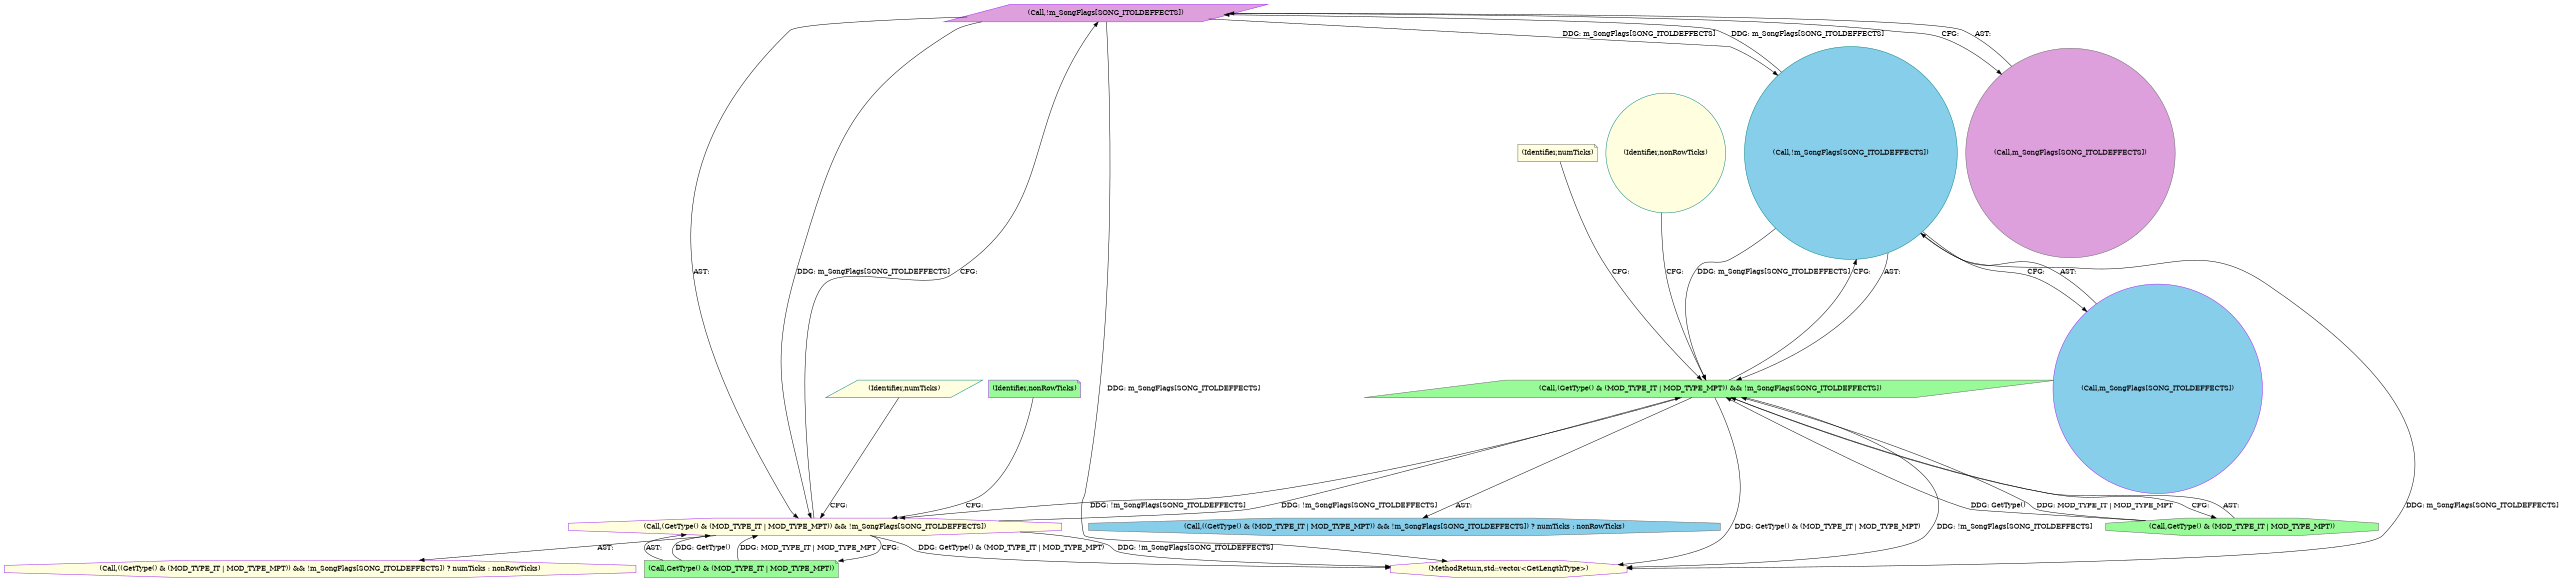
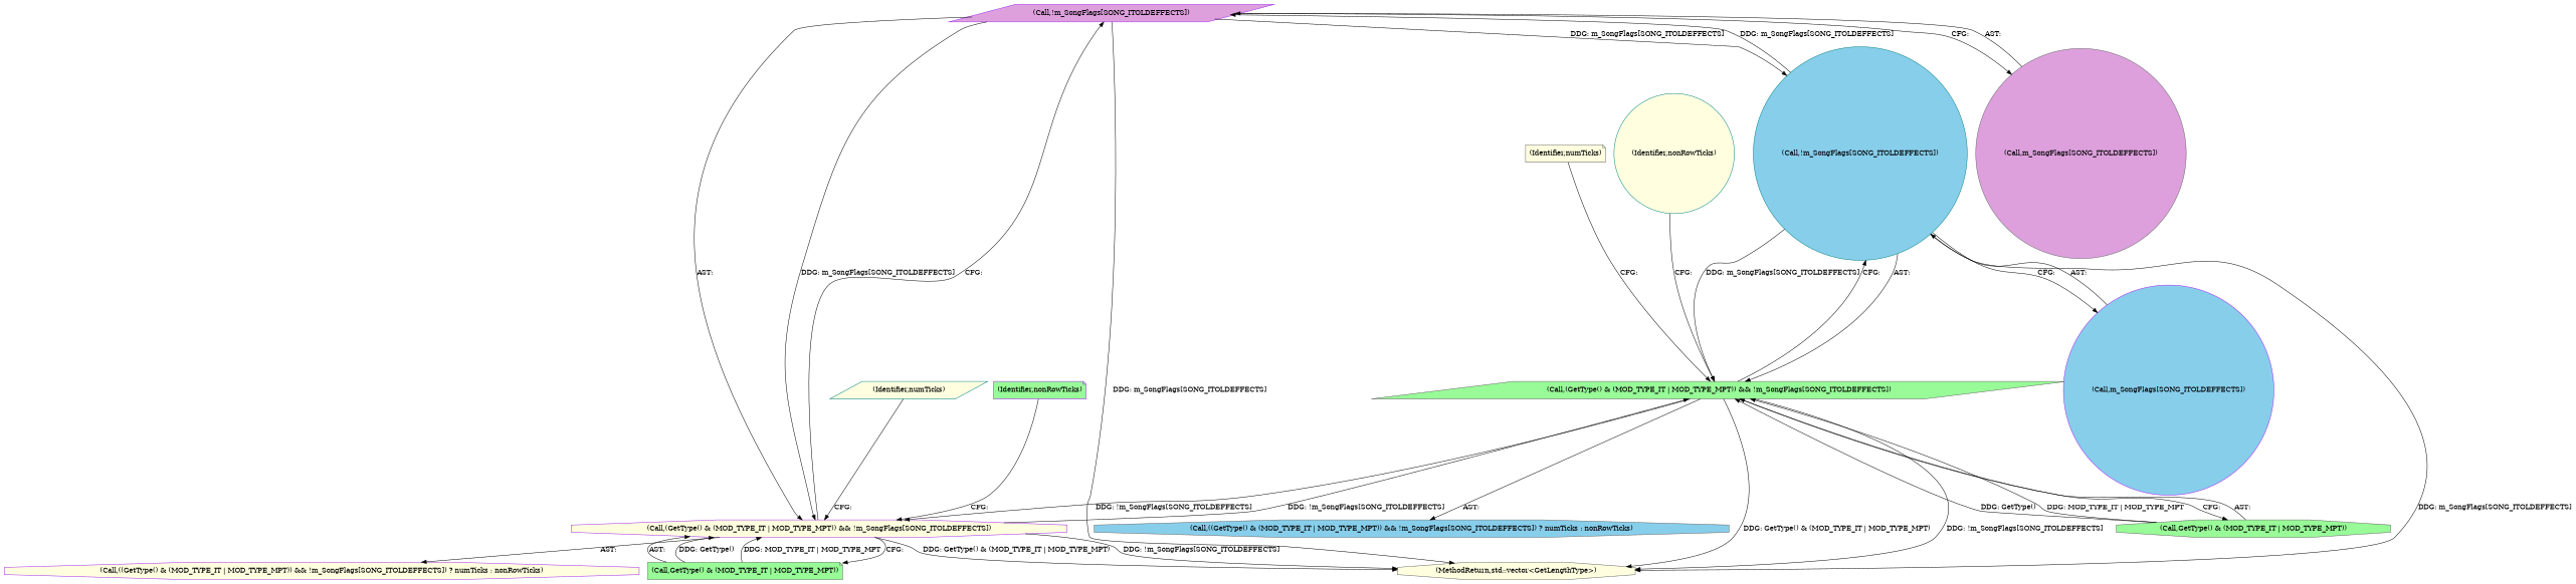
  digraph {
    node [style=filled fillcolor=lightyellow color=gray40 shape=octagon]
    n1 [label="(Call,!m_SongFlags[SONG_ITOLDEFFECTS])" fillcolor=plum color=purple shape=parallelogram]
    n2 [label="(Call,!m_SongFlags[SONG_ITOLDEFFECTS])" fillcolor=skyblue color=teal shape=circle]
    n3 [label="(Call,(GetType() & (MOD_TYPE_IT | MOD_TYPE_MPT)) && !m_SongFlags[SONG_ITOLDEFFECTS])" color=purple]
    n4 [label="(Call,m_SongFlags[SONG_ITOLDEFFECTS])" fillcolor=plum shape=circle]
-   n5 [label="(MethodReturn,std::vector<GetLengthType>)" color=purple]
+   n5 [label="(MethodReturn,std::vector<GetLengthType>)"]
    n6 [label="(Call,(GetType() & (MOD_TYPE_IT | MOD_TYPE_MPT)) && !m_SongFlags[SONG_ITOLDEFFECTS])" fillcolor=palegreen shape=parallelogram]
    n7 [label="(Call,m_SongFlags[SONG_ITOLDEFFECTS])" fillcolor=skyblue color=purple shape=circle]
    n8 [label="(Call,((GetType() & (MOD_TYPE_IT | MOD_TYPE_MPT)) && !m_SongFlags[SONG_ITOLDEFFECTS]) ? numTicks : nonRowTicks)" fillcolor=skyblue]
    n9 [label="(Call,GetType() & (MOD_TYPE_IT | MOD_TYPE_MPT))" fillcolor=palegreen]
    n10 [label="(Call,((GetType() & (MOD_TYPE_IT | MOD_TYPE_MPT)) && !m_SongFlags[SONG_ITOLDEFFECTS]) ? numTicks : nonRowTicks)" color=purple]
    n11 [label="(Call,GetType() & (MOD_TYPE_IT | MOD_TYPE_MPT))" fillcolor=palegreen shape=note]
    n12 [label="(Identifier,numTicks)" color=teal shape=parallelogram]
    n13 [label="(Identifier,nonRowTicks)" fillcolor=palegreen color=purple shape=note]
    n14 [label="(Identifier,nonRowTicks)" color=teal shape=circle]
    n15 [label="(Identifier,numTicks)" shape=note]
    n1 -> n2 [label="DDG: m_SongFlags[SONG_ITOLDEFFECTS]"]
    n1 -> n3 [label="AST: "]
    n1 -> n3 [label="DDG: m_SongFlags[SONG_ITOLDEFFECTS]"]
    n1 -> n4 [label="CFG: "]
    n1 -> n5 [label="DDG: m_SongFlags[SONG_ITOLDEFFECTS]"]
    n2 -> n1 [label="DDG: m_SongFlags[SONG_ITOLDEFFECTS]"]
    n2 -> n5 [label="DDG: m_SongFlags[SONG_ITOLDEFFECTS]"]
    n2 -> n6 [label="AST: "]
    n2 -> n6 [label="DDG: m_SongFlags[SONG_ITOLDEFFECTS]"]
    n2 -> n7 [label="CFG: "]
    n3 -> n1 [label="CFG: "]
    n3 -> n5 [label="DDG: !m_SongFlags[SONG_ITOLDEFFECTS]"]
    n3 -> n5 [label="DDG: GetType() & (MOD_TYPE_IT | MOD_TYPE_MPT)"]
    n3 -> n6 [label="DDG: !m_SongFlags[SONG_ITOLDEFFECTS]"]
    n3 -> n10 [label="AST: "]
    n3 -> n11 [label="CFG: "]
    n4 -> n1 [label="AST: "]
    n6 -> n2 [label="CFG: "]
    n6 -> n3 [label="DDG: !m_SongFlags[SONG_ITOLDEFFECTS]"]
    n6 -> n5 [label="DDG: !m_SongFlags[SONG_ITOLDEFFECTS]"]
    n6 -> n5 [label="DDG: GetType() & (MOD_TYPE_IT | MOD_TYPE_MPT)"]
    n6 -> n8 [label="AST: "]
    n6 -> n9 [label="CFG: "]
    n7 -> n2 [label="AST: "]
    n9 -> n6 [label="AST: "]
    n9 -> n6 [label="DDG: GetType()"]
    n9 -> n6 [label="DDG: MOD_TYPE_IT | MOD_TYPE_MPT"]
    n11 -> n3 [label="AST: "]
    n11 -> n3 [label="DDG: GetType()"]
    n11 -> n3 [label="DDG: MOD_TYPE_IT | MOD_TYPE_MPT"]
    n12 -> n3 [label="CFG: "]
    n13 -> n3 [label="CFG: "]
    n14 -> n6 [label="CFG: "]
    n15 -> n6 [label="CFG: "]
  }
